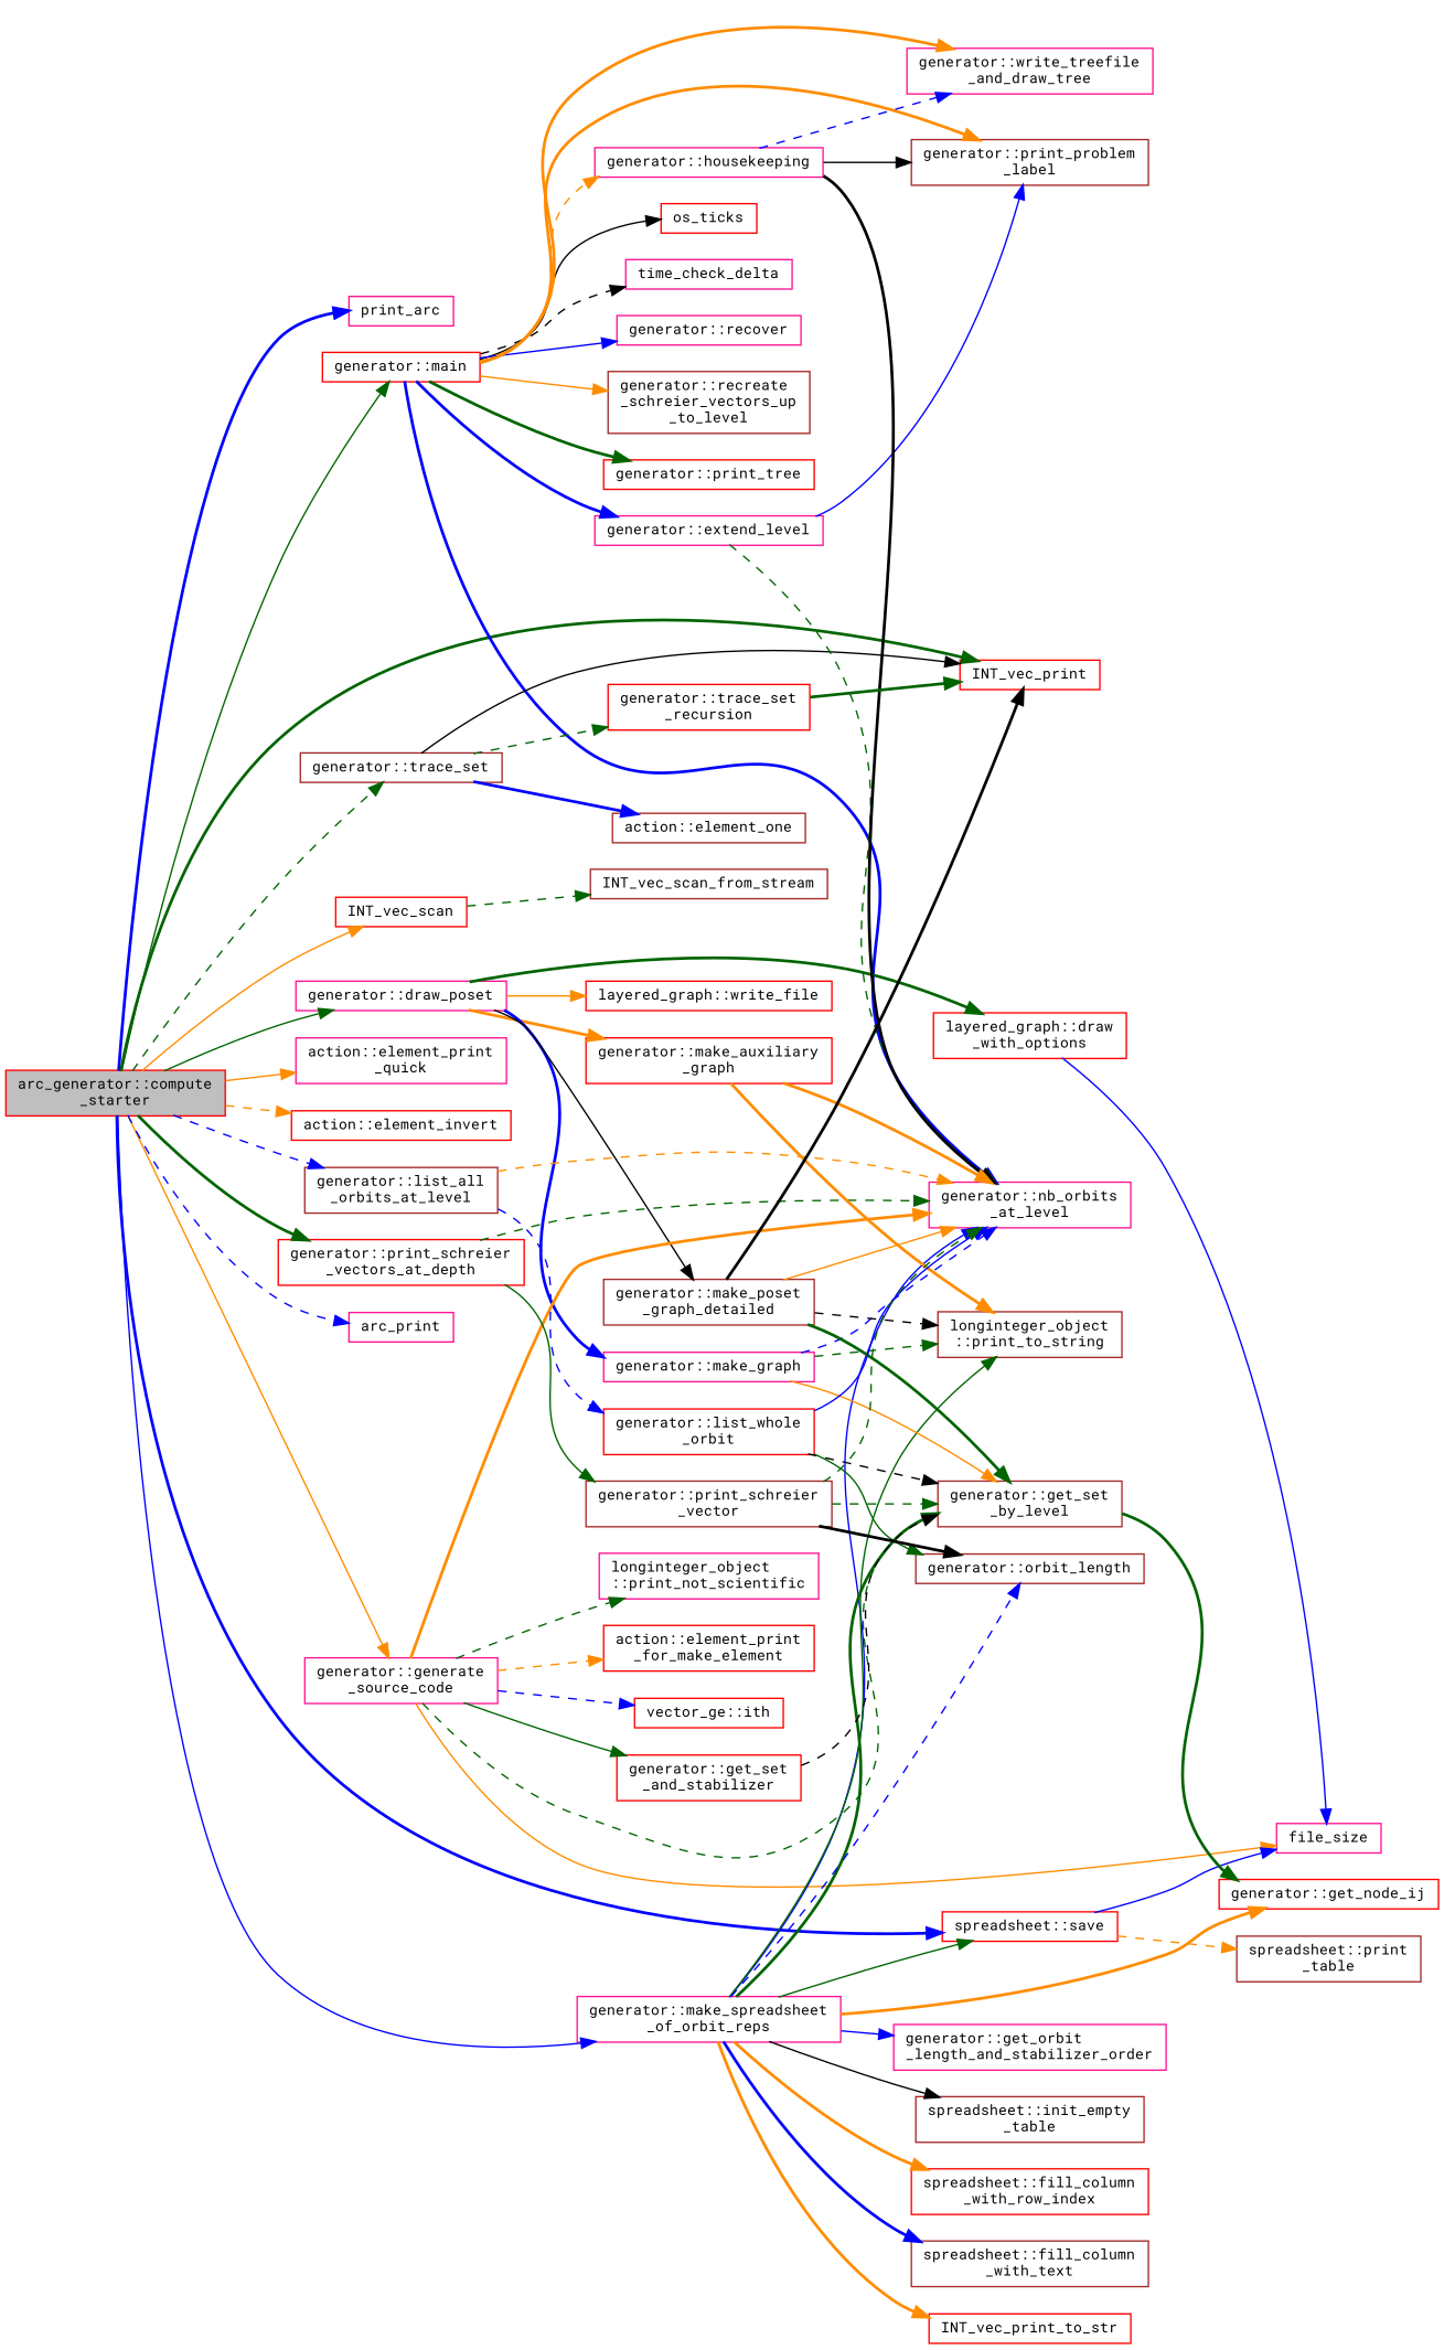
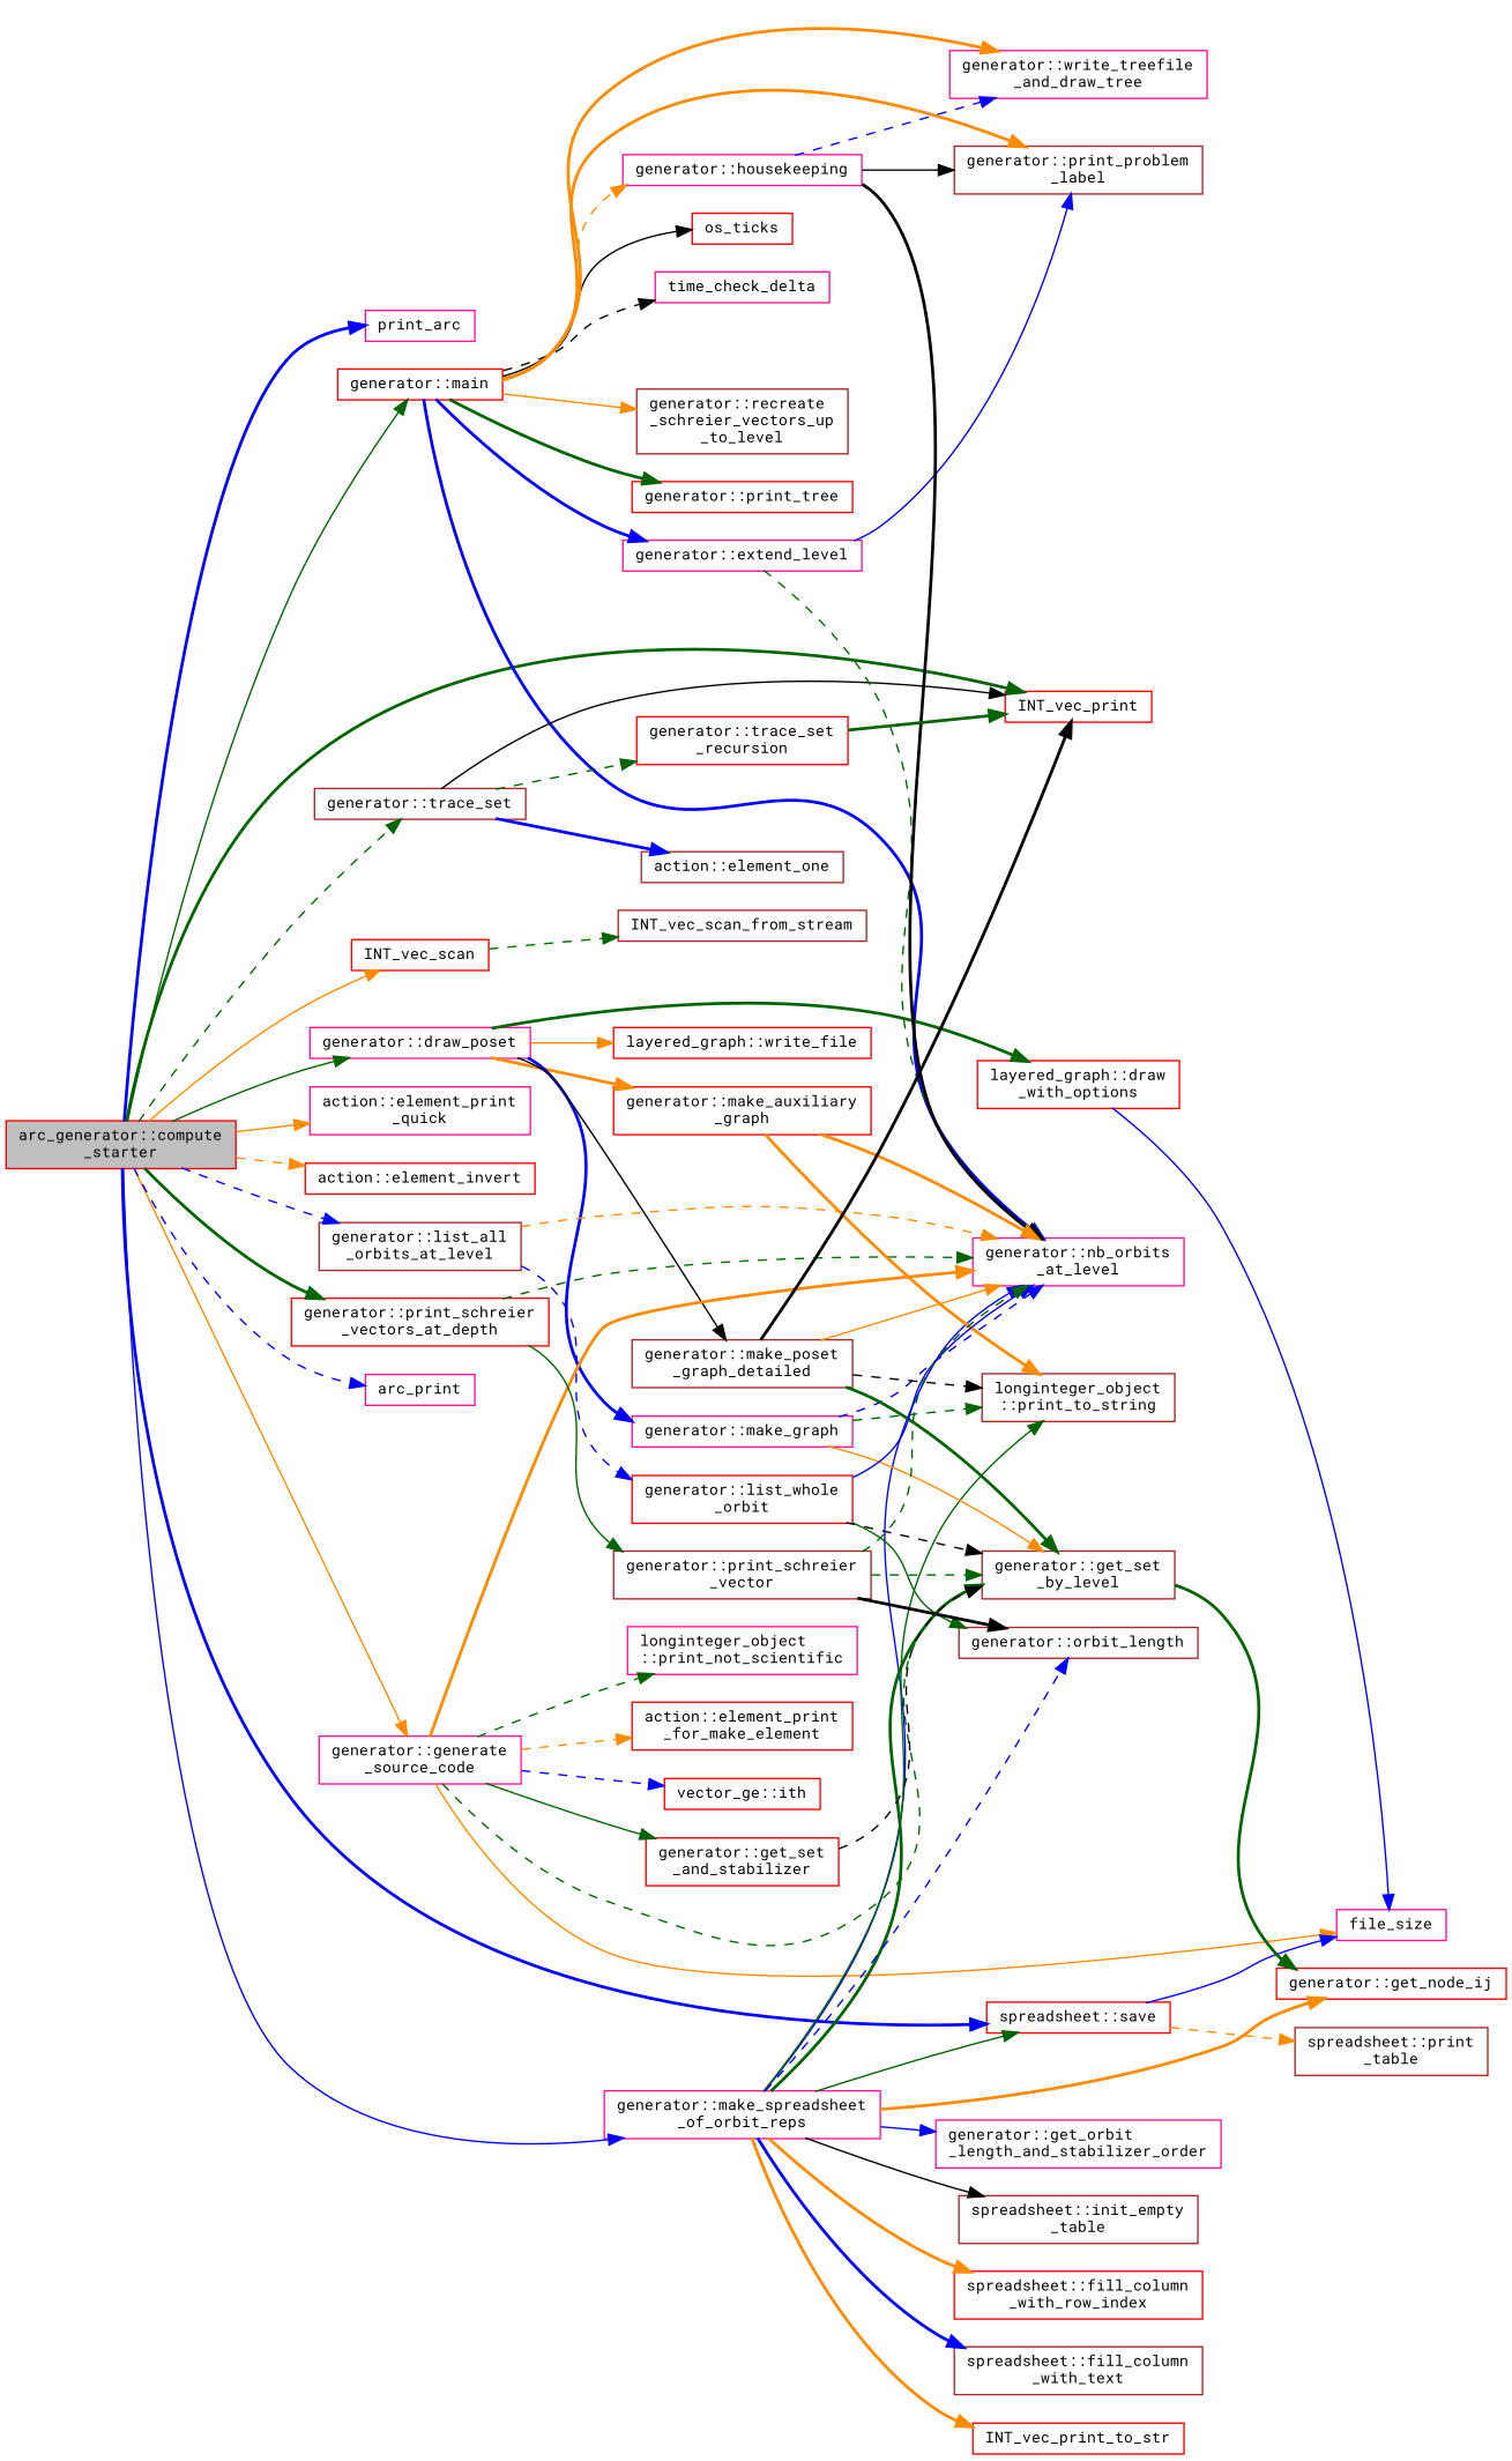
  digraph {
    fontname="Roboto Mono"
    rankdir=LR
    node [color=red fillcolor=white fontname="Roboto Mono" fontsize=10 shape=record style=filled]
    edge [color=darkgreen fontname="Roboto Mono" fontsize=10 labelfontname=Helvetica labelfontsize=10 style=solid]
    n1 [fillcolor=grey75 fontcolor=black height=0.2 label="arc_generator::compute\l_starter" width=0.4]
    n2 [color=deeppink height=0.2 label=print_arc width=0.4]
    n3 [height=0.2 label="generator::main" width=0.4]
    n4 [color=deeppink height=0.2 label="generator::draw_poset" width=0.4]
    n5 [height=0.2 label=INT_vec_print width=0.4]
    n6 [height=0.2 label=INT_vec_scan width=0.4]
    n7 [color=brown height=0.2 label="generator::trace_set" width=0.4]
    n8 [color=deeppink height=0.2 label="action::element_print\l_quick" width=0.4]
    n9 [height=0.2 label="action::element_invert" width=0.4]
    n10 [color=deeppink height=0.2 label="generator::generate\l_source_code" width=0.4]
    n11 [color=brown height=0.2 label="generator::list_all\l_orbits_at_level" width=0.4]
    n12 [color=deeppink height=0.2 label=arc_print width=0.4]
    n13 [color=deeppink height=0.2 label="generator::make_spreadsheet\l_of_orbit_reps" width=0.4]
    n14 [height=0.2 label="spreadsheet::save" width=0.4]
    n15 [height=0.2 label="generator::print_schreier\l_vectors_at_depth" width=0.4]
    n16 [height=0.2 label=os_ticks width=0.4]
    n17 [color=brown height=0.2 label="generator::print_problem\l_label" width=0.4]
    n18 [color=deeppink height=0.2 label=time_check_delta width=0.4]
-   n19 [color=deeppink height=0.2 label="generator::recover" width=0.4]
    n20 [color=brown height=0.2 label="generator::recreate\l_schreier_vectors_up\l_to_level" width=0.4]
    n21 [height=0.2 label="generator::print_tree" width=0.4]
    n22 [color=deeppink height=0.2 label="generator::write_treefile\l_and_draw_tree" width=0.4]
    n23 [color=deeppink height=0.2 label="generator::extend_level" width=0.4]
    n24 [color=deeppink height=0.2 label="generator::nb_orbits\l_at_level" width=0.4]
    n25 [color=deeppink height=0.2 label="generator::housekeeping" width=0.4]
    n26 [height=0.2 label="generator::make_auxiliary\l_graph" width=0.4]
    n27 [color=deeppink height=0.2 label="generator::make_graph" width=0.4]
    n28 [color=brown height=0.2 label="generator::make_poset\l_graph_detailed" width=0.4]
    n29 [height=0.2 label="layered_graph::write_file" width=0.4]
    n30 [height=0.2 label="layered_graph::draw\l_with_options" width=0.4]
    n31 [color=brown height=0.2 label=INT_vec_scan_from_stream width=0.4]
    n32 [color=brown height=0.2 label="action::element_one" width=0.4]
    n33 [height=0.2 label="generator::trace_set\l_recursion" width=0.4]
    n34 [color=brown height=0.2 label="generator::get_set\l_by_level" width=0.4]
    n35 [color=deeppink height=0.2 label=file_size width=0.4]
    n36 [height=0.2 label="generator::get_set\l_and_stabilizer" width=0.4]
    n37 [color=deeppink height=0.2 label="longinteger_object\l::print_not_scientific" width=0.4]
    n38 [height=0.2 label="action::element_print\l_for_make_element" width=0.4]
    n39 [height=0.2 label="vector_ge::ith" width=0.4]
    n40 [height=0.2 label="generator::list_whole\l_orbit" width=0.4]
    n41 [color=brown height=0.2 label="longinteger_object\l::print_to_string" width=0.4]
    n42 [height=0.2 label="generator::get_node_ij" width=0.4]
    n43 [color=brown height=0.2 label="generator::orbit_length" width=0.4]
    n44 [height=0.2 label=INT_vec_print_to_str width=0.4]
    n45 [color=deeppink height=0.2 label="generator::get_orbit\l_length_and_stabilizer_order" width=0.4]
    n46 [color=brown height=0.2 label="spreadsheet::init_empty\l_table" width=0.4]
    n47 [height=0.2 label="spreadsheet::fill_column\l_with_row_index" width=0.4]
    n48 [color=brown height=0.2 label="spreadsheet::fill_column\l_with_text" width=0.4]
    n49 [color=brown height=0.2 label="spreadsheet::print\l_table" width=0.4]
    n50 [color=brown height=0.2 label="generator::print_schreier\l_vector" width=0.4]
    n1 -> n2 [color=blue style=bold]
    n1 -> n3
    n1 -> n4
    n1 -> n5 [style=bold]
    n1 -> n6 [color=darkorange]
    n1 -> n7 [style=dashed]
    n1 -> n8 [color=darkorange]
    n1 -> n9 [color=darkorange style=dashed]
    n1 -> n10 [color=darkorange]
    n1 -> n11 [color=blue style=dashed]
    n1 -> n12 [color=blue style=dashed]
    n1 -> n13 [color=blue]
    n1 -> n14 [color=blue style=bold]
    n1 -> n15 [style=bold]
    n3 -> n16 [color=black]
    n3 -> n17 [color=darkorange style=bold]
    n3 -> n18 [color=black style=dashed]
-   n3 -> n19 [color=blue]
    n3 -> n20 [color=darkorange]
    n3 -> n21 [style=bold]
    n3 -> n22 [color=darkorange style=bold]
    n3 -> n23 [color=blue style=bold]
    n3 -> n24 [color=blue style=bold]
    n3 -> n25 [color=darkorange style=dashed]
    n4 -> n26 [color=darkorange style=bold]
    n4 -> n27 [color=blue style=bold]
    n4 -> n28 [color=black]
    n4 -> n29 [color=darkorange]
    n4 -> n30 [style=bold]
    n6 -> n31 [style=dashed]
    n7 -> n5 [color=black]
    n7 -> n32 [color=blue style=bold]
    n7 -> n33 [style=dashed]
    n10 -> n24 [color=darkorange style=bold]
    n10 -> n34 [style=dashed]
    n10 -> n35 [color=darkorange]
    n10 -> n36
    n10 -> n37 [style=dashed]
    n10 -> n38 [color=darkorange style=dashed]
    n10 -> n39 [color=blue style=dashed]
    n11 -> n24 [color=darkorange style=dashed]
    n11 -> n40 [color=blue style=dashed]
    n13 -> n14
    n13 -> n24 [color=blue]
    n13 -> n34 [style=bold]
    n13 -> n41
    n13 -> n42 [color=darkorange style=bold]
    n13 -> n43 [color=blue style=dashed]
    n13 -> n44 [color=darkorange style=bold]
    n13 -> n45 [color=blue]
    n13 -> n46 [color=black]
    n13 -> n47 [color=darkorange style=bold]
    n13 -> n48 [color=blue style=bold]
    n14 -> n35 [color=blue]
    n14 -> n49 [color=darkorange style=dashed]
    n15 -> n24 [style=dashed]
    n15 -> n50
    n23 -> n17 [color=blue]
    n23 -> n24 [style=dashed]
    n25 -> n17 [color=black]
    n25 -> n22 [color=blue style=dashed]
    n25 -> n24 [color=black style=bold]
    n26 -> n24 [color=darkorange style=bold]
    n26 -> n41 [color=darkorange style=bold]
    n27 -> n24 [color=blue style=dashed]
    n27 -> n34 [color=darkorange]
    n27 -> n41 [style=dashed]
    n28 -> n5 [color=black style=bold]
    n28 -> n24 [color=darkorange]
    n28 -> n34 [style=bold]
    n28 -> n41 [color=black style=dashed]
    n30 -> n35 [color=blue]
    n33 -> n5 [style=bold]
    n34 -> n42 [style=bold]
    n36 -> n34 [color=black style=dashed]
    n40 -> n24 [color=blue]
    n40 -> n34 [color=black style=dashed]
    n40 -> n43
    n50 -> n24 [style=dashed]
    n50 -> n34 [style=dashed]
    n50 -> n43 [color=black style=bold]
  }
